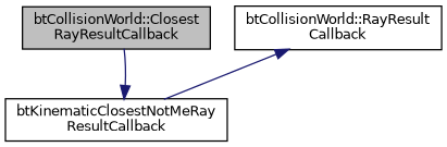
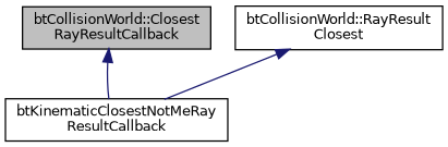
  digraph {
    node [color=black fillcolor=white fontname=Helvetica fontsize=10 shape=record style=filled]
    edge [color=midnightblue dir=back fontname=Helvetica fontsize=10 labelfontname=Helvetica labelfontsize=10 style=solid]
    n1 [fillcolor=grey75 fontcolor=black height=0.2 label="btCollisionWorld::Closest\lRayResultCallback" width=0.4]
    n2 [height=0.2 label="btKinematicClosestNotMeRay\lResultCallback" width=0.4]
-   n3 [height=0.2 label="btCollisionWorld::RayResult\lCallback" width=0.4]
-   n2 -> n1
+   n3 [height=0.2 label="btCollisionWorld::RayResult\lClosest" width=0.4]
+   n1 -> n2
    n3 -> n2
  }
